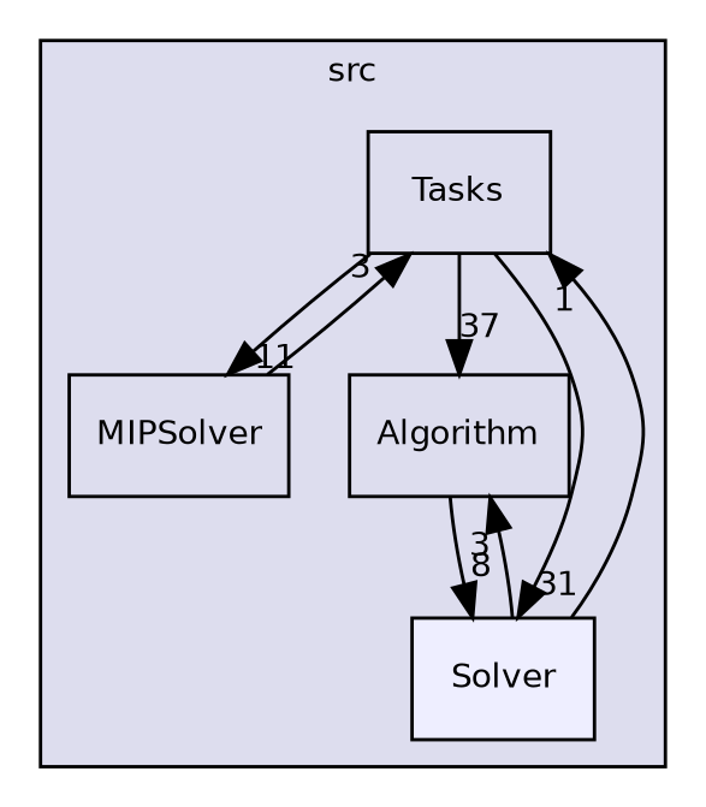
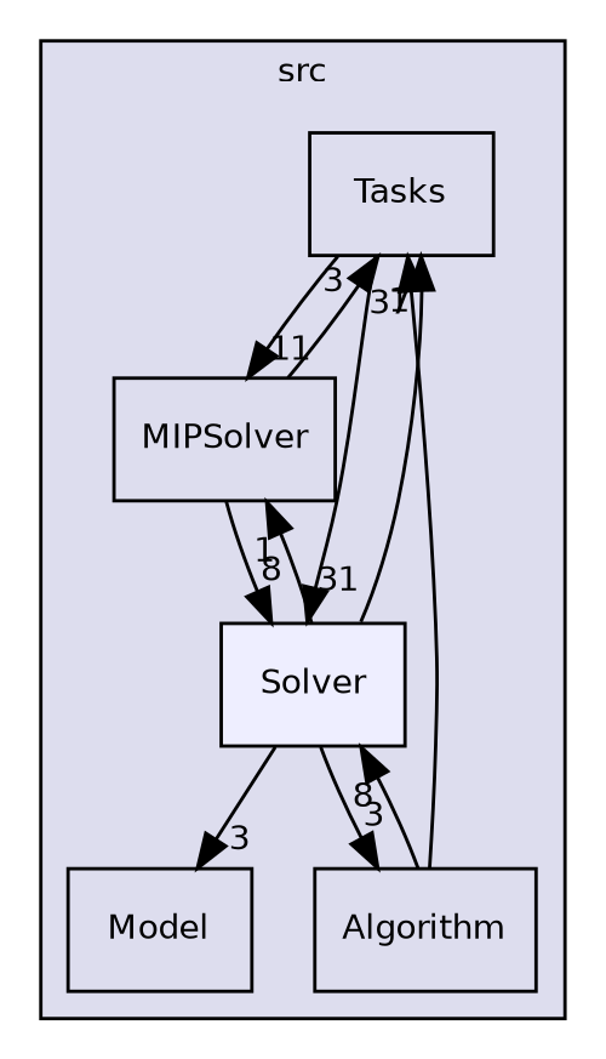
  digraph {
    compound=true
    node [fontname=Helvetica fontsize=10 shape=box]
    edge [headlabel=3 labeldistance=1.5 labelfontname=Helvetica labelfontsize=10]
    n1 [label=Tasks]
+   n2 [label=Model]
    n3 [label=MIPSolver]
    n4 [label=Algorithm]
    n5 [fillcolor="#eeeeff" label=Solver pencolor=black style=filled]
    subgraph cluster_1 {
      bgcolor="#ddddee"
      fontname=Helvetica
      fontsize=10
      label=src
      pencolor=black
      n1
+     n2
      n3
      n4
      n5
    }
    n1 -> n3 [headlabel=11]
    n1 -> n5 [headlabel=31]
    n3 -> n1
-   n1 -> n4 [headlabel=37]
+   n3 -> n5 [headlabel=8]
+   n4 -> n1 [headlabel=37]
    n4 -> n5 [headlabel=8]
    n5 -> n1 [headlabel=1]
+   n5 -> n2
+   n5 -> n3 [headlabel=1]
    n5 -> n4
  }
